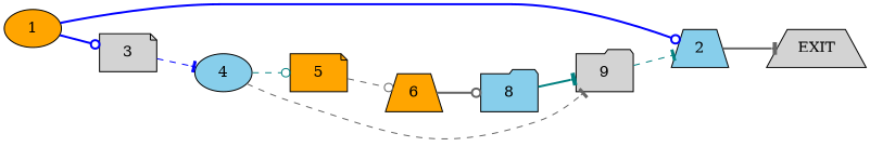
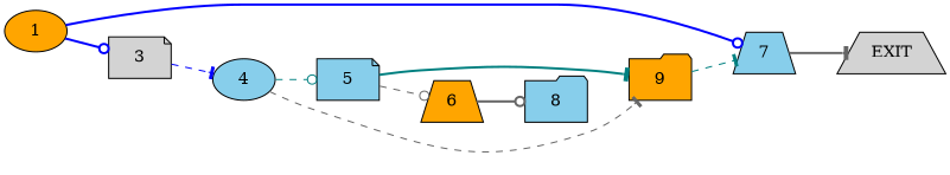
  digraph {
    fontname="DejaVu Serif"
    rankdir=LR
    node [fillcolor=orange fontname="DejaVu Serif" shape=trapezium style=filled]
    edge [arrowhead=odot color=gray40 fontname="DejaVu Serif" style=bold]
    1 [shape=ellipse]
-   2 [fillcolor=skyblue]
+   2 [fillcolor=skyblue label=7]
    3 [fillcolor=lightgrey shape=note]
    n4 [fillcolor=lightgrey label=EXIT]
    4 [fillcolor=skyblue shape=ellipse]
-   5 [shape=note]
-   9 [fillcolor=lightgrey shape=folder]
+   5 [fillcolor=skyblue shape=note]
+   9 [shape=folder]
    6
    8 [fillcolor=skyblue shape=folder]
    1 -> 2 [color=blue]
    1 -> 3 [color=blue]
    2 -> n4 [arrowhead=tee]
    3 -> 4 [arrowhead=tee color=blue style=dashed]
    4 -> 5 [color=teal style=dashed]
    4 -> 9 [arrowhead=tee style=dashed]
    5 -> 6 [style=dashed]
    9 -> 2 [arrowhead=tee color=teal style=dashed]
    6 -> 8
-   8 -> 9 [arrowhead=tee color=teal]
+   5 -> 9 [arrowhead=tee color=teal]
  }
